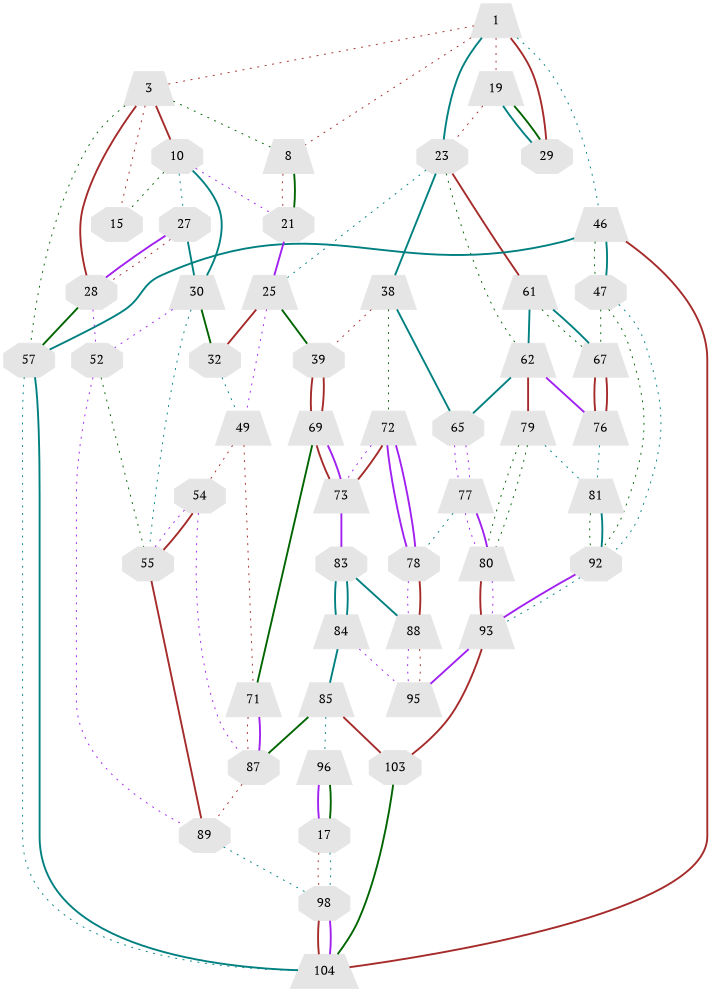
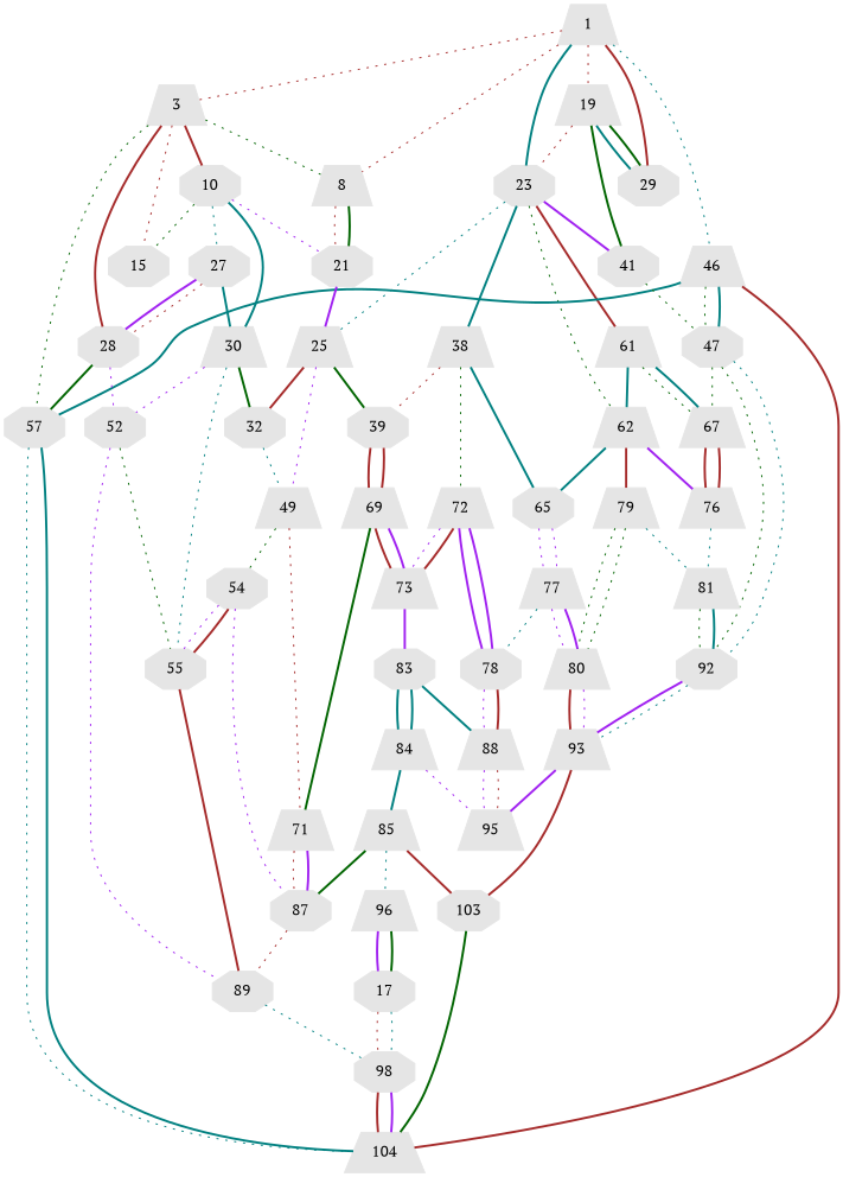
  graph {
    fontname="PT Serif"
    node [color=gray90 fontname="PT Serif" shape=trapezium style=filled]
    edge [color=brown fontname="PT Serif" style=bold]
    1 [super="+5+2"]
    3 [super="+11+14+4"]
    8
    19 [super="+20"]
    23 [shape=octagon super="+24+35"]
    29 [shape=octagon]
    46
    10 [shape=octagon super="+16"]
    15 [shape=octagon]
    28 [shape=octagon super="+53"]
    57 [shape=octagon]
    21 [shape=octagon]
+   41 [shape=octagon]
    25 [super="+26+40"]
    38 [super="+66"]
    61
    62 [super="+74+63"]
    47 [shape=octagon super="+48"]
    104 [super="+105"]
    27 [shape=octagon]
    30 [super="+31"]
    52 [shape=octagon super="+59"]
    32 [shape=octagon super="+33"]
    55 [shape=octagon super="+58"]
    39 [shape=octagon]
    49 [super="+60+50"]
    65 [shape=octagon]
    72
    67
    76
    79
    69 [super="+70"]
    54 [shape=octagon]
    71
    89 [shape=octagon super="+91"]
    77
    73 [super="+82"]
    78 [shape=octagon]
    92 [shape=octagon]
    93 [super="+94"]
    87 [shape=octagon super="+90"]
    98 [shape=octagon]
    81
    80
    83 [shape=octagon]
    88
    84
    95 [super="+101"]
    103 [shape=octagon]
    85 [super="+86+99"]
    96 [super="+100"]
    n52 [label=17 shape=octagon]
    1 -- 3 [style=dotted]
    1 -- 8 [style=dotted]
    1 -- 19 [style=dotted weight=2]
    1 -- 23 [color=teal]
    1 -- 29
    1 -- 46 [color=teal style=dotted]
    3 -- 8 [color=darkgreen style=dotted]
    3 -- 10 [weight=2]
    3 -- 15 [style=dotted weight=2]
    3 -- 28
    3 -- 57 [color=darkgreen style=dotted]
    8 -- 21 [style=dotted]
    8 -- 21 [color=darkgreen]
    19 -- 23 [style=dotted]
    19 -- 29 [color=teal weight=2]
    19 -- 29 [color=darkgreen]
+   19 -- 41 [color=darkgreen]
+   23 -- 41 [color=purple]
    23 -- 25 [color=teal style=dotted]
    23 -- 38 [color=teal]
    23 -- 61
    23 -- 62 [color=darkgreen style=dotted]
    46 -- 57 [color=teal]
    46 -- 47 [color=darkgreen style=dotted]
    46 -- 47 [color=teal]
    46 -- 104
    10 -- 15 [color=darkgreen style=dotted]
    10 -- 21 [color=purple style=dotted]
    10 -- 27 [color=teal style=dotted]
    10 -- 30 [color=teal]
    28 -- 57 [color=darkgreen]
    28 -- 52 [color=purple style=dotted weight=2]
    57 -- 104 [color=teal style=dotted]
    57 -- 104 [color=teal]
    21 -- 25 [color=purple]
+   41 -- 47 [color=darkgreen style=dotted]
    25 -- 32 [weight=2]
    25 -- 39 [color=darkgreen]
    25 -- 49 [color=purple style=dotted weight=2]
    38 -- 39 [style=dotted]
    38 -- 65 [color=teal]
    38 -- 72 [color=darkgreen style=dotted]
    61 -- 62 [color=teal]
    61 -- 67 [color=darkgreen style=dotted]
    61 -- 67 [color=teal]
    62 -- 65 [color=teal]
    62 -- 76 [color=purple]
    62 -- 79
    47 -- 67 [color=darkgreen style=dotted]
    47 -- 92 [color=darkgreen style=dotted]
    47 -- 92 [color=teal style=dotted]
    27 -- 28 [color=purple]
    27 -- 28 [style=dotted]
    27 -- 30 [color=teal]
    30 -- 52 [color=purple style=dotted]
    30 -- 32 [color=darkgreen]
    30 -- 55 [color=teal style=dotted]
    52 -- 55 [color=darkgreen style=dotted]
    52 -- 89 [color=purple style=dotted]
    32 -- 49 [color=teal style=dotted]
    55 -- 89
    39 -- 69
    39 -- 69
-   49 -- 54 [style=dotted]
+   49 -- 54 [color=darkgreen style=dotted]
    49 -- 71 [style=dotted]
    65 -- 77 [color=purple style=dotted]
    65 -- 77 [color=purple style=dotted]
    72 -- 73 [color=purple style=dotted]
    72 -- 73
    72 -- 78 [color=purple]
    72 -- 78 [color=purple]
    67 -- 76
    67 -- 76
    76 -- 81 [color=teal style=dotted]
    79 -- 81 [color=teal style=dotted]
    79 -- 80 [color=darkgreen style=dotted]
    79 -- 80 [color=darkgreen style=dotted]
    69 -- 71 [color=darkgreen]
    69 -- 73 [weight=2]
    69 -- 73 [color=purple]
    54 -- 55 [color=purple style=dotted]
    54 -- 55
    54 -- 87 [color=purple style=dotted]
    71 -- 87 [style=dotted]
    71 -- 87 [color=purple]
    89 -- 98 [color=teal style=dotted]
    77 -- 78 [color=teal style=dotted]
    77 -- 80 [color=purple style=dotted]
    77 -- 80 [color=purple]
    73 -- 83 [color=purple]
    78 -- 88 [color=purple style=dotted]
    78 -- 88
    92 -- 93 [color=purple]
    92 -- 93 [color=teal style=dotted]
    93 -- 95 [color=purple weight=2]
    93 -- 103
    87 -- 89 [style=dotted]
    98 -- 104
    98 -- 104 [color=purple]
    81 -- 92 [color=darkgreen style=dotted]
    81 -- 92 [color=teal]
    80 -- 93
    80 -- 93 [color=purple style=dotted]
    83 -- 88 [color=teal]
    83 -- 84 [color=teal]
    83 -- 84 [color=teal]
    88 -- 95 [color=purple style=dotted]
    88 -- 95 [style=dotted]
    84 -- 95 [color=purple style=dotted]
    84 -- 85 [color=teal]
    103 -- 104 [color=darkgreen]
    85 -- 87 [color=darkgreen]
    85 -- 103
    85 -- 96 [color=teal style=dotted weight=2]
    96 -- n52 [color=purple weight=2]
    96 -- n52 [color=darkgreen]
    n52 -- 98 [style=dotted]
    n52 -- 98 [color=teal style=dotted]
  }
